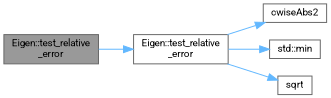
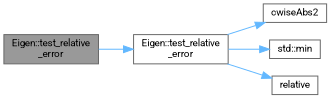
  digraph {
    rankdir=LR
    fontname=Roboto
    node [color=grey40 fillcolor=white fontname=Roboto fontsize=10 shape=box style=filled]
    edge [color=steelblue1 fontname=Roboto fontsize=10 labelfontname=Helvetica labelfontsize=10 style=solid]
    n1 [color=gray40 fillcolor=grey60 fontcolor=black height=0.2 label="Eigen::test_relative\l_error" width=0.4]
    n2 [height=0.2 label="Eigen::test_relative\l_error" width=0.4]
    n3 [height=0.2 label=cwiseAbs2 width=0.4]
    n4 [height=0.2 label="std::min" width=0.4]
-   n5 [height=0.2 label=sqrt width=0.4]
+   n5 [height=0.2 label=relative width=0.4]
    n1 -> n2
    n2 -> n3
    n2 -> n4
    n2 -> n5
  }
